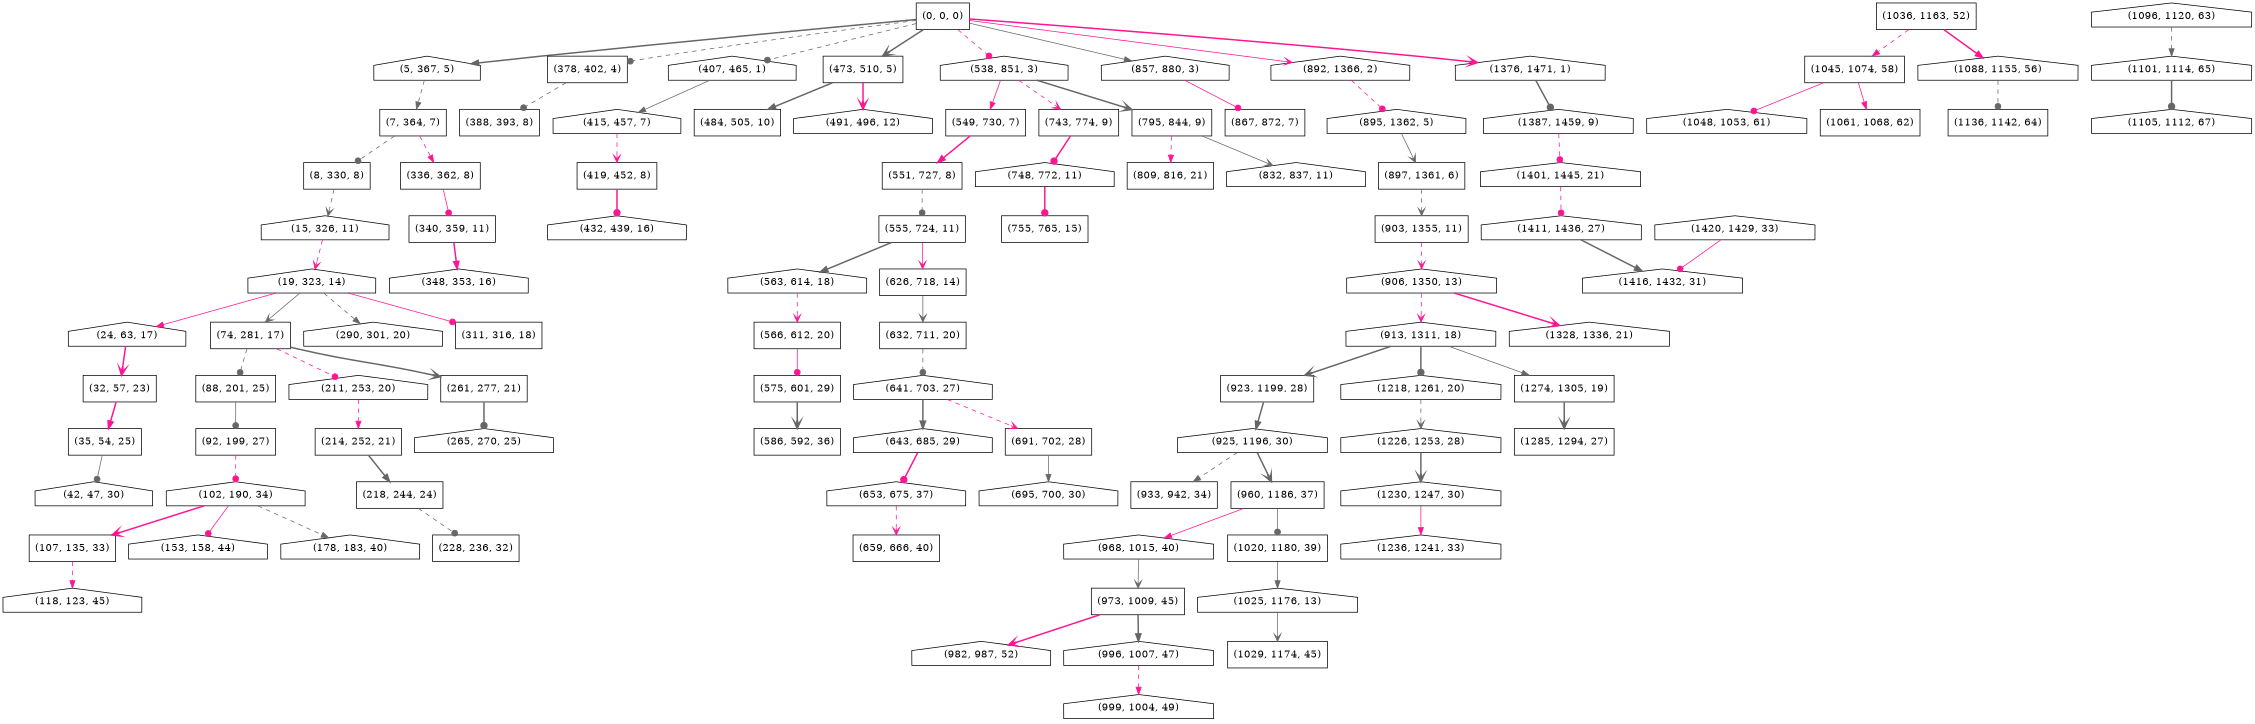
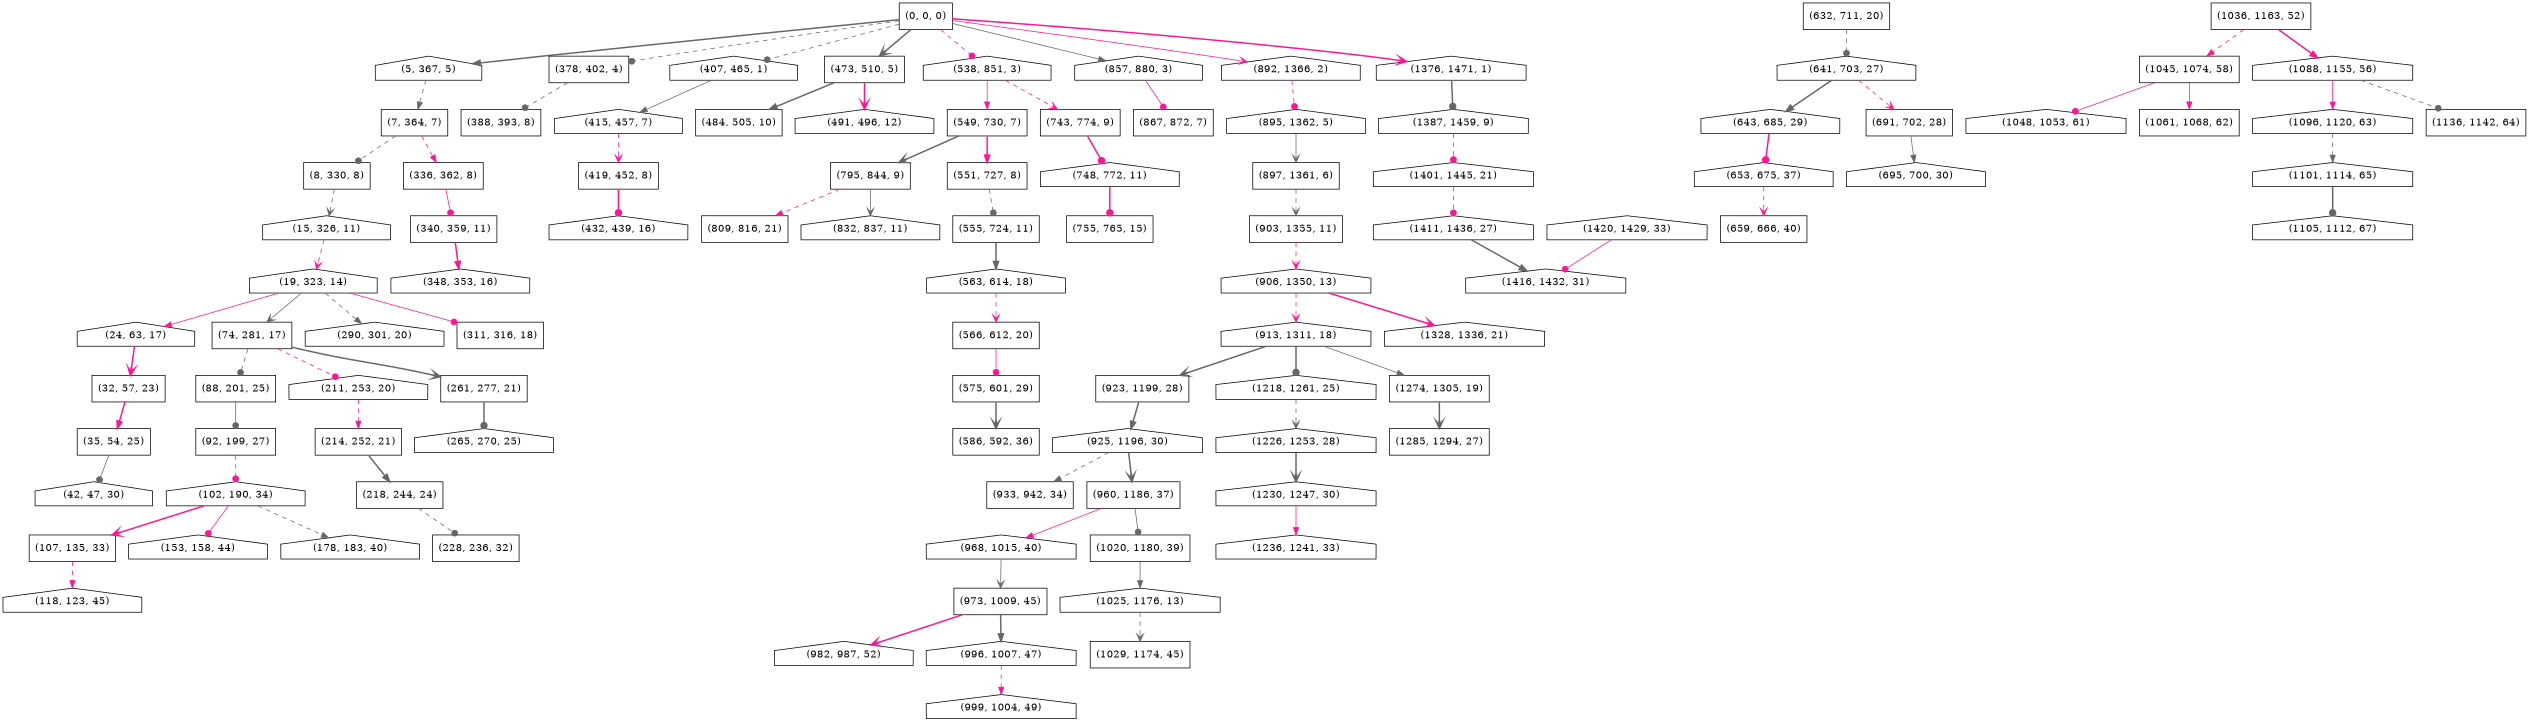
  digraph {
    node [shape=house]
    edge [arrowhead=normal color=gray40 style=dashed]
    "(0, 0, 0)" [shape=box]
    "(5, 367, 5)"
    "(378, 402, 4)" [shape=box]
    "(407, 465, 1)"
    "(473, 510, 5)" [shape=box]
    "(538, 851, 3)"
    "(857, 880, 3)"
    "(892, 1366, 2)"
    "(1376, 1471, 1)"
    "(7, 364, 7)" [shape=box]
    "(388, 393, 8)" [shape=box]
    "(415, 457, 7)"
    "(484, 505, 10)" [shape=box]
    "(491, 496, 12)"
    "(549, 730, 7)" [shape=box]
    "(743, 774, 9)" [shape=box]
    "(795, 844, 9)" [shape=box]
    "(867, 872, 7)" [shape=box]
    "(895, 1362, 5)"
    "(1387, 1459, 9)"
    "(8, 330, 8)" [shape=box]
    "(336, 362, 8)" [shape=box]
    "(15, 326, 11)"
    "(340, 359, 11)" [shape=box]
    "(19, 323, 14)"
    "(24, 63, 17)"
    "(74, 281, 17)" [shape=box]
    "(290, 301, 20)"
    "(311, 316, 18)" [shape=box]
    "(32, 57, 23)" [shape=box]
    "(88, 201, 25)" [shape=box]
    "(211, 253, 20)"
    "(261, 277, 21)" [shape=box]
    "(35, 54, 25)" [shape=box]
    "(42, 47, 30)"
    "(92, 199, 27)" [shape=box]
    "(214, 252, 21)" [shape=box]
    "(265, 270, 25)"
    "(102, 190, 34)"
    n40 [label="(107, 135, 33)" shape=box]
    "(153, 158, 44)"
    "(178, 183, 40)"
    "(118, 123, 45)"
    "(218, 244, 24)" [shape=box]
    "(228, 236, 32)" [shape=box]
    "(348, 353, 16)"
    "(419, 452, 8)" [shape=box]
    "(432, 439, 16)"
    "(551, 727, 8)" [shape=box]
    "(748, 772, 11)"
    "(809, 816, 21)" [shape=box]
    "(832, 837, 11)"
    "(555, 724, 11)" [shape=box]
    "(563, 614, 18)"
-   "(626, 718, 14)" [shape=box]
    "(566, 612, 20)" [shape=box]
    "(632, 711, 20)" [shape=box]
    "(575, 601, 29)" [shape=box]
    "(586, 592, 36)" [shape=box]
    "(641, 703, 27)"
    "(643, 685, 29)"
    "(691, 702, 28)" [shape=box]
    "(653, 675, 37)"
    "(695, 700, 30)"
    "(659, 666, 40)" [shape=box]
    "(755, 765, 15)" [shape=box]
    "(897, 1361, 6)" [shape=box]
    "(903, 1355, 11)" [shape=box]
    "(906, 1350, 13)"
    "(913, 1311, 18)"
    "(1328, 1336, 21)"
    "(923, 1199, 28)" [shape=box]
-   "(1218, 1261, 25)" [label="(1218, 1261, 20)"]
+   "(1218, 1261, 25)"
    "(1274, 1305, 19)" [shape=box]
    "(925, 1196, 30)"
    "(1226, 1253, 28)"
    "(1285, 1294, 27)" [shape=box]
    "(933, 942, 34)" [shape=box]
    "(960, 1186, 37)" [shape=box]
    "(968, 1015, 40)"
    "(1020, 1180, 39)" [shape=box]
    "(973, 1009, 45)" [shape=box]
    n83 [label="(1025, 1176, 13)"]
    "(982, 987, 52)"
    "(996, 1007, 47)"
    "(999, 1004, 49)"
    "(1029, 1174, 45)" [shape=box]
    "(1036, 1163, 52)" [shape=box]
    "(1045, 1074, 58)" [shape=box]
    "(1088, 1155, 56)"
    "(1048, 1053, 61)"
    "(1061, 1068, 62)" [shape=box]
    "(1096, 1120, 63)"
    "(1136, 1142, 64)" [shape=box]
    "(1101, 1114, 65)"
    "(1105, 1112, 67)"
    "(1230, 1247, 30)"
    "(1236, 1241, 33)"
    "(1401, 1445, 21)"
    "(1411, 1436, 27)"
    "(1416, 1432, 31)"
    "(1420, 1429, 33)"
    "(0, 0, 0)" -> "(5, 367, 5)" [style=bold]
    "(0, 0, 0)" -> "(378, 402, 4)" [arrowhead=dot]
    "(0, 0, 0)" -> "(407, 465, 1)" [arrowhead=dot]
    "(0, 0, 0)" -> "(473, 510, 5)" [arrowhead=vee style=bold]
    "(0, 0, 0)" -> "(538, 851, 3)" [arrowhead=dot color=deeppink]
    "(0, 0, 0)" -> "(857, 880, 3)" [style=solid]
    "(0, 0, 0)" -> "(892, 1366, 2)" [arrowhead=vee color=deeppink style=solid]
    "(0, 0, 0)" -> "(1376, 1471, 1)" [arrowhead=vee color=deeppink style=bold]
    "(5, 367, 5)" -> "(7, 364, 7)"
    "(378, 402, 4)" -> "(388, 393, 8)" [arrowhead=dot]
    "(407, 465, 1)" -> "(415, 457, 7)" [style=solid]
    "(473, 510, 5)" -> "(484, 505, 10)" [style=bold]
    "(473, 510, 5)" -> "(491, 496, 12)" [arrowhead=vee color=deeppink style=bold]
    "(538, 851, 3)" -> "(549, 730, 7)" [color=deeppink style=solid]
    "(538, 851, 3)" -> "(743, 774, 9)" [arrowhead=vee color=deeppink]
-   "(538, 851, 3)" -> "(795, 844, 9)" [arrowhead=vee style=bold]
+   "(549, 730, 7)" -> "(795, 844, 9)" [arrowhead=vee style=bold]
    "(857, 880, 3)" -> "(867, 872, 7)" [arrowhead=dot color=deeppink style=solid]
    "(892, 1366, 2)" -> "(895, 1362, 5)" [arrowhead=dot color=deeppink]
    "(1376, 1471, 1)" -> "(1387, 1459, 9)" [arrowhead=dot style=bold]
    "(7, 364, 7)" -> "(8, 330, 8)" [arrowhead=dot]
    "(7, 364, 7)" -> "(336, 362, 8)" [color=deeppink]
    "(415, 457, 7)" -> "(419, 452, 8)" [arrowhead=vee color=deeppink]
    "(549, 730, 7)" -> "(551, 727, 8)" [color=deeppink style=bold]
    "(743, 774, 9)" -> "(748, 772, 11)" [arrowhead=dot color=deeppink style=bold]
    "(795, 844, 9)" -> "(809, 816, 21)" [color=deeppink]
    "(795, 844, 9)" -> "(832, 837, 11)" [arrowhead=vee style=solid]
    "(895, 1362, 5)" -> "(897, 1361, 6)" [arrowhead=vee style=solid]
    "(1387, 1459, 9)" -> "(1401, 1445, 21)" [arrowhead=dot color=deeppink]
    "(8, 330, 8)" -> "(15, 326, 11)" [arrowhead=vee]
    "(336, 362, 8)" -> "(340, 359, 11)" [arrowhead=dot color=deeppink style=solid]
    "(15, 326, 11)" -> "(19, 323, 14)" [arrowhead=vee color=deeppink]
    "(340, 359, 11)" -> "(348, 353, 16)" [color=deeppink style=bold]
    "(19, 323, 14)" -> "(24, 63, 17)" [color=deeppink style=solid]
    "(19, 323, 14)" -> "(74, 281, 17)" [arrowhead=vee style=solid]
    "(19, 323, 14)" -> "(290, 301, 20)"
    "(19, 323, 14)" -> "(311, 316, 18)" [arrowhead=dot color=deeppink style=solid]
    "(24, 63, 17)" -> "(32, 57, 23)" [arrowhead=vee color=deeppink style=bold]
    "(74, 281, 17)" -> "(88, 201, 25)" [arrowhead=dot]
    "(74, 281, 17)" -> "(211, 253, 20)" [arrowhead=dot color=deeppink]
    "(74, 281, 17)" -> "(261, 277, 21)" [arrowhead=vee style=bold]
    "(32, 57, 23)" -> "(35, 54, 25)" [color=deeppink style=bold]
    "(88, 201, 25)" -> "(92, 199, 27)" [arrowhead=dot style=solid]
    "(211, 253, 20)" -> "(214, 252, 21)" [color=deeppink]
    "(261, 277, 21)" -> "(265, 270, 25)" [arrowhead=dot style=bold]
    "(35, 54, 25)" -> "(42, 47, 30)" [arrowhead=dot style=solid]
    "(92, 199, 27)" -> "(102, 190, 34)" [arrowhead=dot color=deeppink]
    "(214, 252, 21)" -> "(218, 244, 24)" [style=bold]
    "(102, 190, 34)" -> n40 [arrowhead=vee color=deeppink style=bold]
    "(102, 190, 34)" -> "(153, 158, 44)" [arrowhead=dot color=deeppink style=solid]
    "(102, 190, 34)" -> "(178, 183, 40)"
    n40 -> "(118, 123, 45)" [color=deeppink]
    "(218, 244, 24)" -> "(228, 236, 32)" [arrowhead=dot]
    "(419, 452, 8)" -> "(432, 439, 16)" [arrowhead=dot color=deeppink style=bold]
    "(551, 727, 8)" -> "(555, 724, 11)" [arrowhead=dot]
    "(748, 772, 11)" -> "(755, 765, 15)" [arrowhead=dot color=deeppink style=bold]
    "(555, 724, 11)" -> "(563, 614, 18)" [style=bold]
-   "(555, 724, 11)" -> "(626, 718, 14)" [arrowhead=vee color=deeppink style=solid]
    "(563, 614, 18)" -> "(566, 612, 20)" [arrowhead=vee color=deeppink]
-   "(626, 718, 14)" -> "(632, 711, 20)" [arrowhead=vee style=solid]
    "(566, 612, 20)" -> "(575, 601, 29)" [arrowhead=dot color=deeppink style=solid]
    "(632, 711, 20)" -> "(641, 703, 27)" [arrowhead=dot]
    "(575, 601, 29)" -> "(586, 592, 36)" [arrowhead=vee style=bold]
    "(641, 703, 27)" -> "(643, 685, 29)" [style=bold]
    "(641, 703, 27)" -> "(691, 702, 28)" [arrowhead=vee color=deeppink]
    "(643, 685, 29)" -> "(653, 675, 37)" [arrowhead=dot color=deeppink style=bold]
    "(691, 702, 28)" -> "(695, 700, 30)" [style=solid]
    "(653, 675, 37)" -> "(659, 666, 40)" [arrowhead=vee color=deeppink]
    "(897, 1361, 6)" -> "(903, 1355, 11)" [arrowhead=vee]
    "(903, 1355, 11)" -> "(906, 1350, 13)" [arrowhead=vee color=deeppink]
    "(906, 1350, 13)" -> "(913, 1311, 18)" [arrowhead=vee color=deeppink]
    "(906, 1350, 13)" -> "(1328, 1336, 21)" [arrowhead=vee color=deeppink style=bold]
    "(913, 1311, 18)" -> "(923, 1199, 28)" [arrowhead=vee style=bold]
    "(913, 1311, 18)" -> "(1218, 1261, 25)" [arrowhead=dot style=bold]
    "(913, 1311, 18)" -> "(1274, 1305, 19)" [style=solid]
    "(923, 1199, 28)" -> "(925, 1196, 30)" [style=bold]
    "(1218, 1261, 25)" -> "(1226, 1253, 28)" [arrowhead=vee]
    "(1274, 1305, 19)" -> "(1285, 1294, 27)" [arrowhead=vee style=bold]
    "(925, 1196, 30)" -> "(933, 942, 34)"
    "(925, 1196, 30)" -> "(960, 1186, 37)" [arrowhead=vee style=bold]
    "(1226, 1253, 28)" -> "(1230, 1247, 30)" [arrowhead=vee style=bold]
    "(960, 1186, 37)" -> "(968, 1015, 40)" [color=deeppink style=solid]
    "(960, 1186, 37)" -> "(1020, 1180, 39)" [arrowhead=dot style=solid]
    "(968, 1015, 40)" -> "(973, 1009, 45)" [arrowhead=vee style=solid]
    "(1020, 1180, 39)" -> n83 [style=solid]
    "(973, 1009, 45)" -> "(982, 987, 52)" [arrowhead=vee color=deeppink style=bold]
    "(973, 1009, 45)" -> "(996, 1007, 47)" [style=bold]
-   n83 -> "(1029, 1174, 45)" [arrowhead=vee style=solid]
+   n83 -> "(1029, 1174, 45)" [arrowhead=vee]
    "(996, 1007, 47)" -> "(999, 1004, 49)" [color=deeppink]
    "(1036, 1163, 52)" -> "(1045, 1074, 58)" [color=deeppink]
    "(1036, 1163, 52)" -> "(1088, 1155, 56)" [color=deeppink style=bold]
    "(1045, 1074, 58)" -> "(1048, 1053, 61)" [arrowhead=dot color=deeppink style=solid]
    "(1045, 1074, 58)" -> "(1061, 1068, 62)" [color=deeppink style=solid]
+   "(1088, 1155, 56)" -> "(1096, 1120, 63)" [color=deeppink style=solid]
    "(1088, 1155, 56)" -> "(1136, 1142, 64)" [arrowhead=dot]
    "(1096, 1120, 63)" -> "(1101, 1114, 65)"
    "(1101, 1114, 65)" -> "(1105, 1112, 67)" [arrowhead=dot style=bold]
    "(1230, 1247, 30)" -> "(1236, 1241, 33)" [color=deeppink style=solid]
    "(1401, 1445, 21)" -> "(1411, 1436, 27)" [arrowhead=dot color=deeppink]
    "(1411, 1436, 27)" -> "(1416, 1432, 31)" [style=bold]
    "(1420, 1429, 33)" -> "(1416, 1432, 31)" [arrowhead=dot color=deeppink style=solid]
  }
